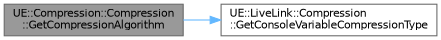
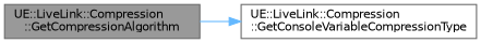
  digraph {
    rankdir=LR
    node [fontname=Helvetica fontsize=10 shape=box style=filled]
-   n1 [color=gray40 fillcolor=grey60 fontcolor=black height=0.2 label="UE::Compression::Compression\l::GetCompressionAlgorithm" width=0.4]
+   n1 [color=gray40 fillcolor=grey60 fontcolor=black height=0.2 label="UE::LiveLink::Compression\l::GetCompressionAlgorithm" width=0.4]
    n2 [color=grey40 fillcolor=white height=0.2 label="UE::LiveLink::Compression\l::GetConsoleVariableCompressionType" width=0.4]
    n1 -> n2 [color=steelblue1 fontname=Helvetica fontsize=10 labelfontname=Helvetica labelfontsize=10 style=solid]
  }
